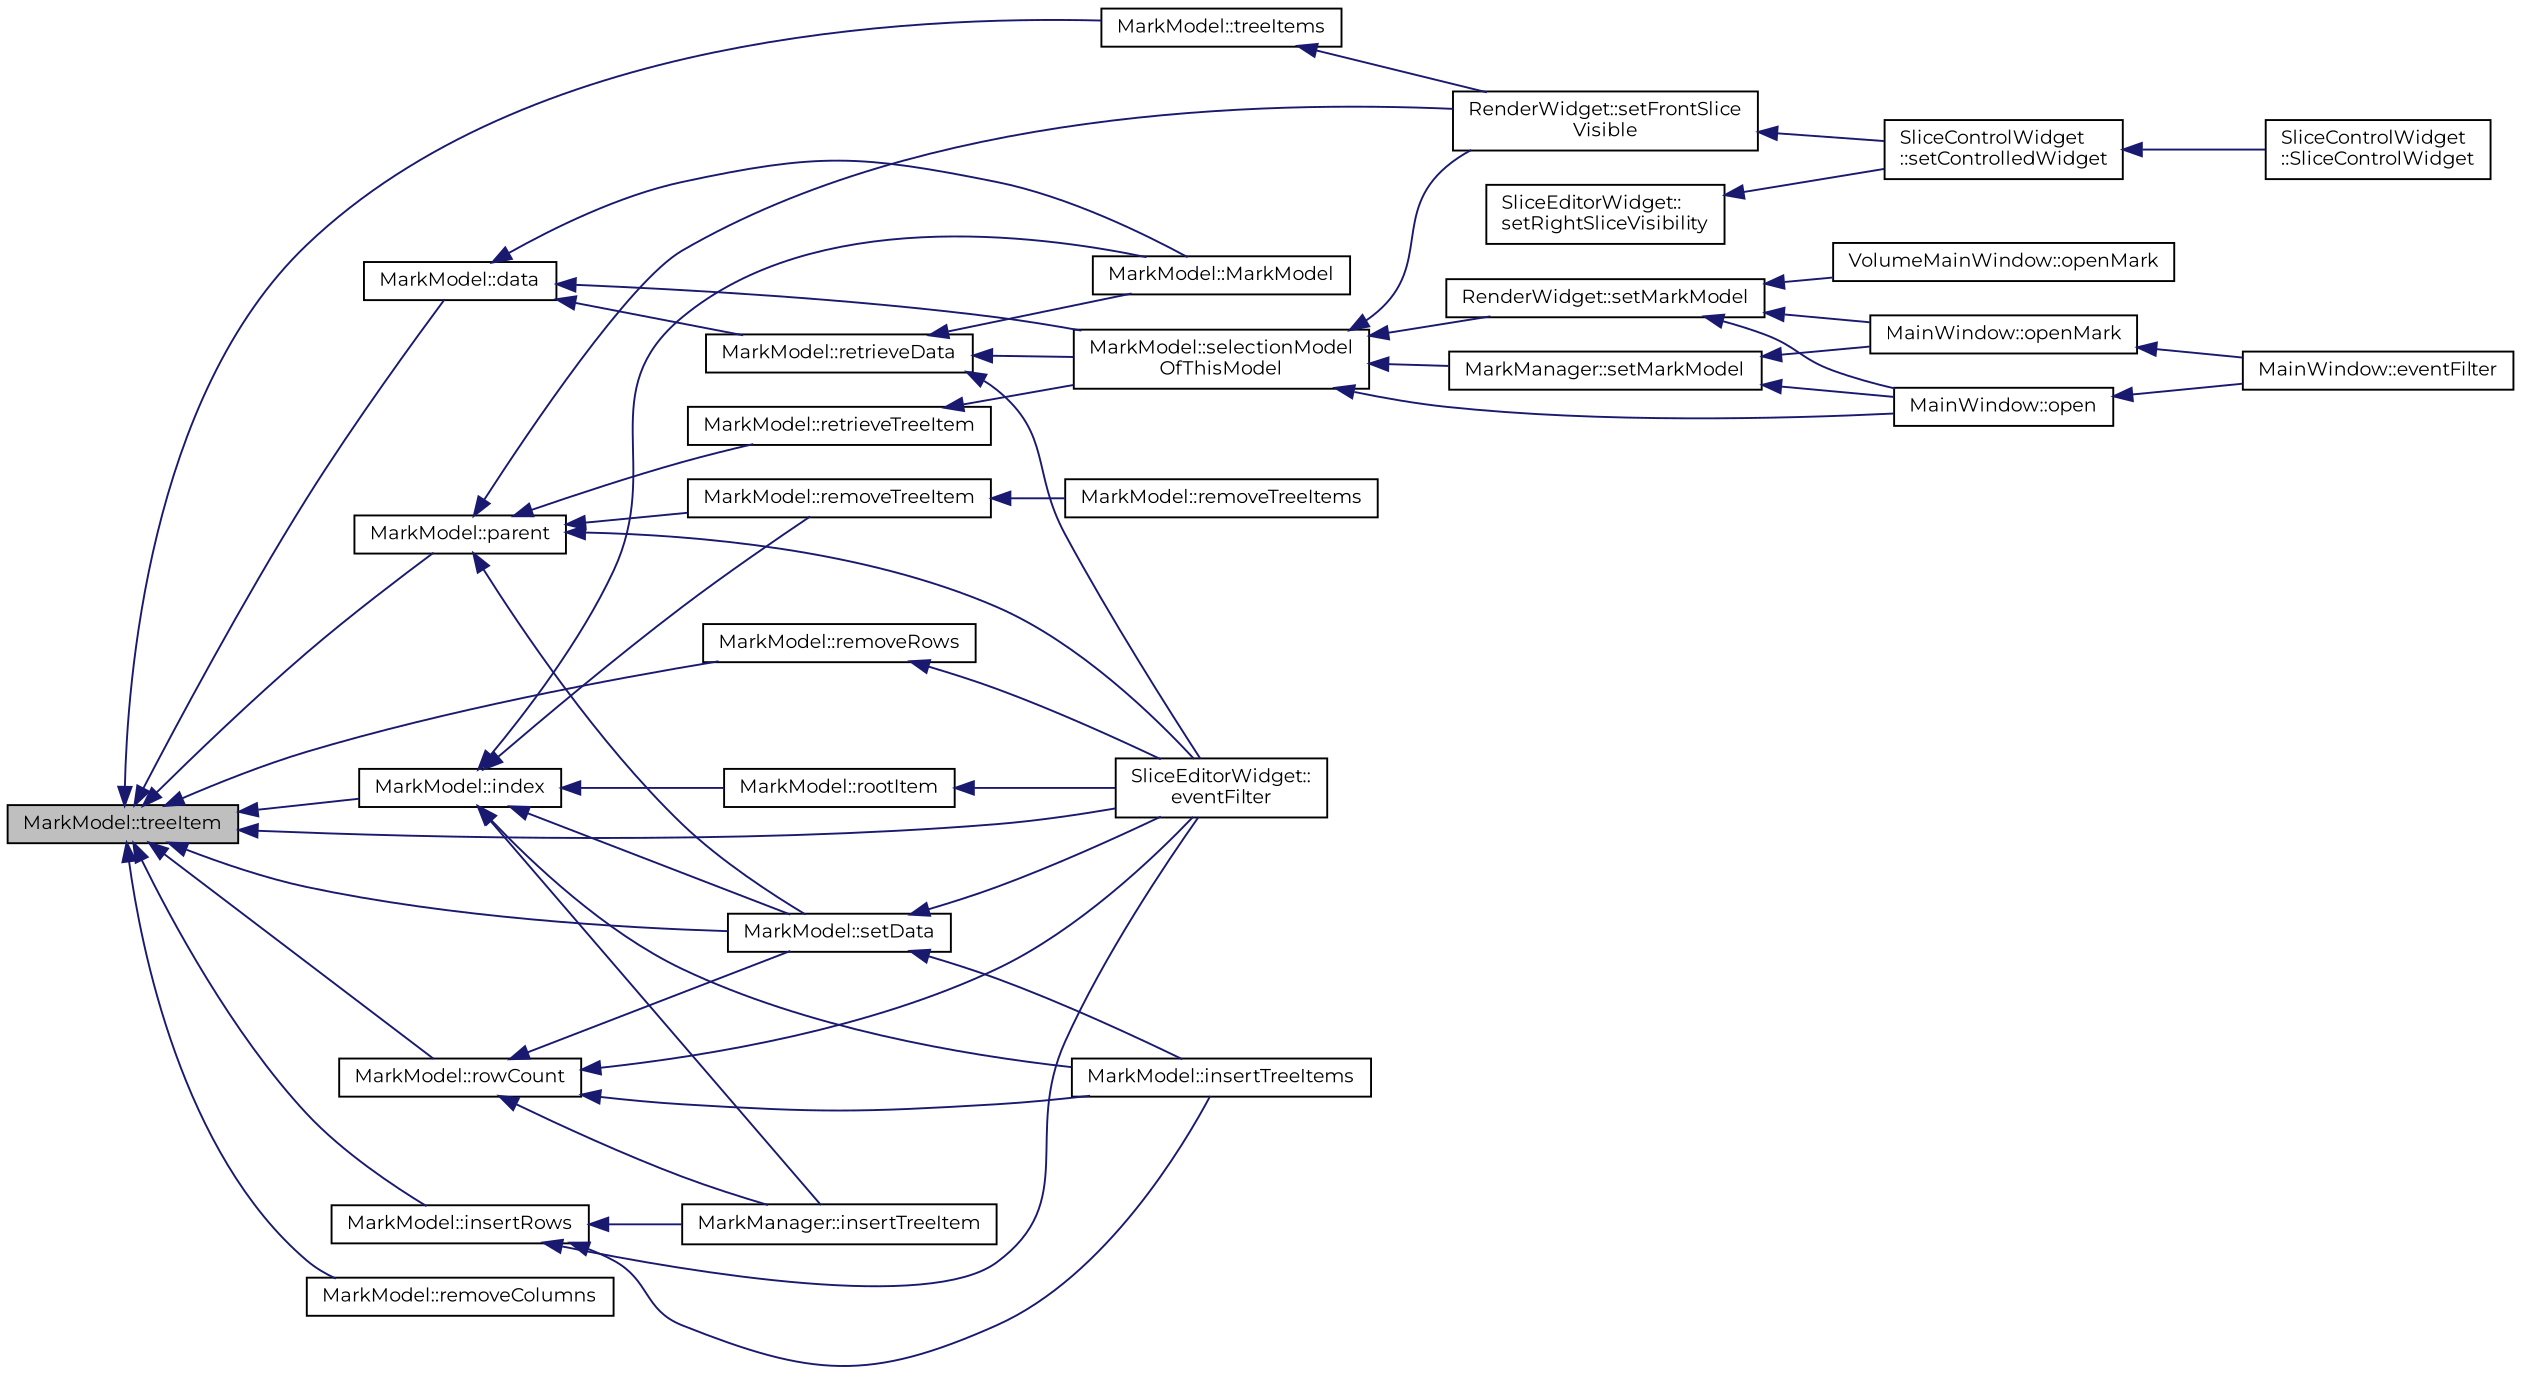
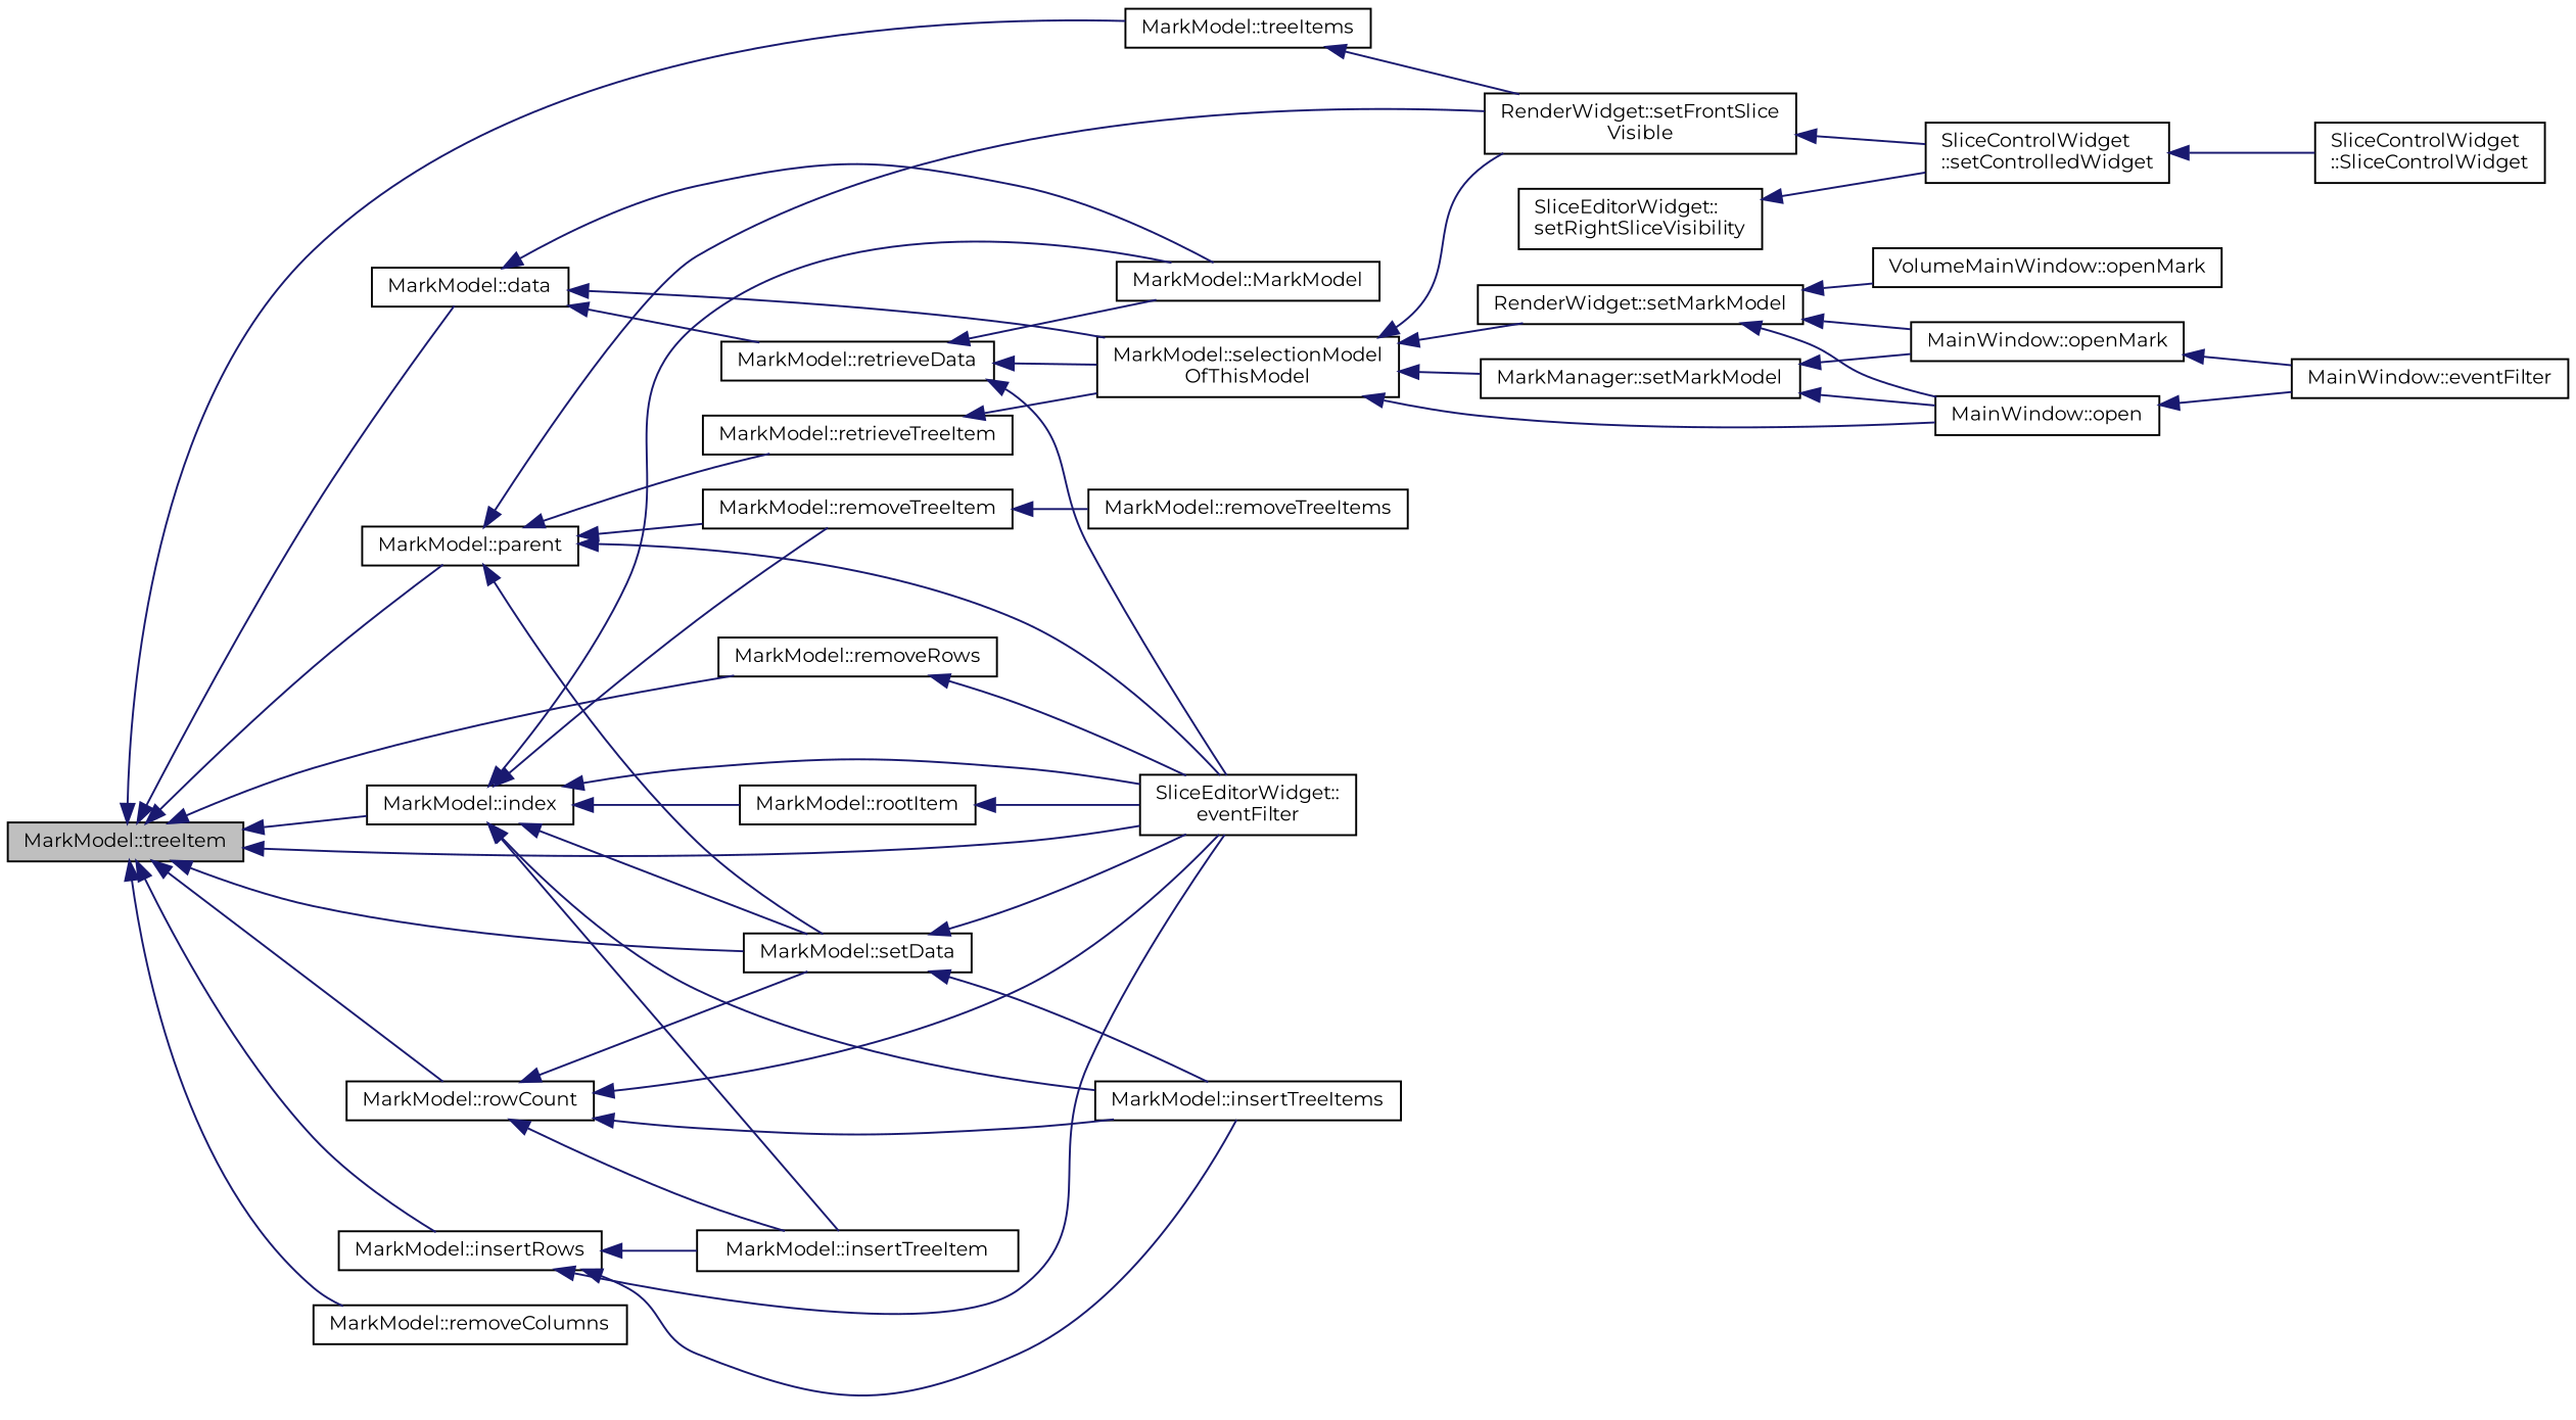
  digraph {
    fontname=Montserrat
    rankdir=LR
    node [color=black fillcolor=white fontname=Montserrat fontsize=10 shape=record style=filled]
    edge [color=midnightblue dir=back fontname=Montserrat fontsize=10 labelfontname=Helvetica labelfontsize=10 style=solid]
    n1 [fillcolor=grey75 fontcolor=black height=0.2 label="MarkModel::treeItem" width=0.4]
    n2 [height=0.2 label="MarkModel::treeItems" width=0.4]
    n3 [height=0.2 label="MarkModel::data" width=0.4]
    n4 [height=0.2 label="SliceEditorWidget::\leventFilter" width=0.4]
    n5 [height=0.2 label="MarkModel::setData" width=0.4]
    n6 [height=0.2 label="MarkModel::removeColumns" width=0.4]
    n7 [height=0.2 label="MarkModel::insertRows" width=0.4]
    n8 [height=0.2 label="MarkModel::removeRows" width=0.4]
    n9 [height=0.2 label="MarkModel::index" width=0.4]
    n10 [height=0.2 label="MarkModel::parent" width=0.4]
    n11 [height=0.2 label="MarkModel::rowCount" width=0.4]
    n12 [height=0.2 label="RenderWidget::setFrontSlice\lVisible" width=0.4]
    n13 [height=0.2 label="MarkModel::retrieveData" width=0.4]
    n14 [height=0.2 label="MarkModel::MarkModel" width=0.4]
    n15 [height=0.2 label="MarkModel::selectionModel\lOfThisModel" width=0.4]
    n16 [height=0.2 label="MarkModel::insertTreeItems" width=0.4]
-   n17 [height=0.2 label="MarkManager::insertTreeItem" width=0.4]
+   n17 [height=0.2 label="MarkModel::insertTreeItem" width=0.4]
    n18 [height=0.2 label="MarkModel::rootItem" width=0.4]
    n19 [height=0.2 label="MarkModel::removeTreeItem" width=0.4]
    n20 [height=0.2 label="MarkModel::retrieveTreeItem" width=0.4]
    n21 [height=0.2 label="SliceControlWidget\l::setControlledWidget" width=0.4]
    n22 [height=0.2 label="SliceControlWidget\l::SliceControlWidget" width=0.4]
    n23 [height=0.2 label="MarkManager::setMarkModel" width=0.4]
    n24 [height=0.2 label="RenderWidget::setMarkModel" width=0.4]
    n25 [height=0.2 label="MainWindow::open" width=0.4]
    n26 [height=0.2 label="MainWindow::openMark" width=0.4]
    n27 [height=0.2 label="VolumeMainWindow::openMark" width=0.4]
    n28 [height=0.2 label="SliceEditorWidget::\lsetRightSliceVisibility" width=0.4]
    n29 [height=0.2 label="MainWindow::eventFilter" width=0.4]
    n30 [height=0.2 label="MarkModel::removeTreeItems" width=0.4]
    n1 -> n2
    n1 -> n3
    n1 -> n4
    n1 -> n5
    n1 -> n6
    n1 -> n7
    n1 -> n8
    n1 -> n9
    n1 -> n10
    n1 -> n11
    n2 -> n12
    n3 -> n13
    n3 -> n14
    n3 -> n15
    n5 -> n4
    n5 -> n16
    n7 -> n4
    n7 -> n16
    n7 -> n17
    n8 -> n4
+   n9 -> n4
    n9 -> n5
    n9 -> n14
    n9 -> n16
    n9 -> n17
    n9 -> n18
    n9 -> n19
    n10 -> n4
    n10 -> n5
    n10 -> n12
    n10 -> n19
    n10 -> n20
    n11 -> n4
    n11 -> n5
    n11 -> n16
    n11 -> n17
    n12 -> n21
    n13 -> n4
    n13 -> n14
    n13 -> n15
    n15 -> n12
    n15 -> n23
    n15 -> n24
    n15 -> n25
    n18 -> n4
    n19 -> n30
    n20 -> n15
    n21 -> n22
    n23 -> n25
    n23 -> n26
    n24 -> n25
    n24 -> n26
    n24 -> n27
    n25 -> n29
    n26 -> n29
    n28 -> n21
  }
